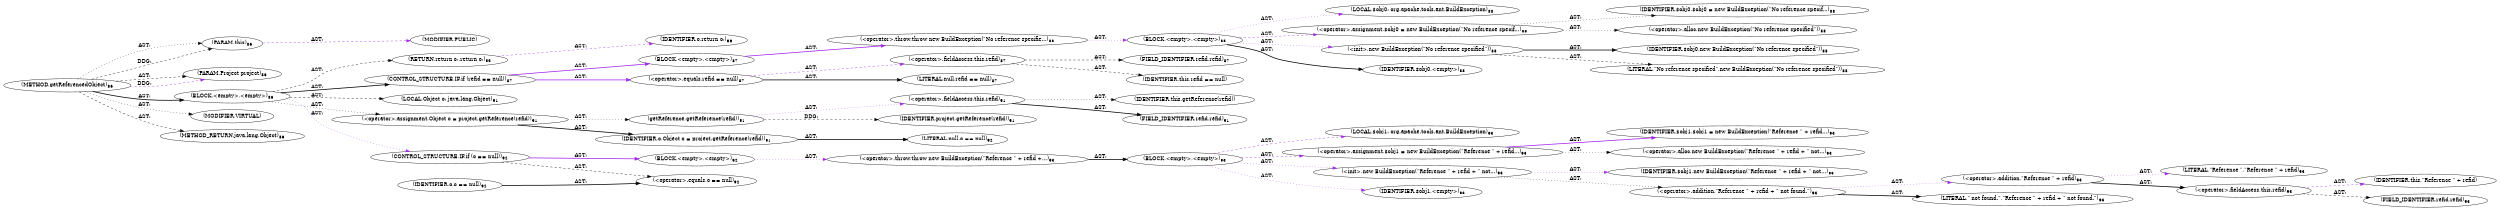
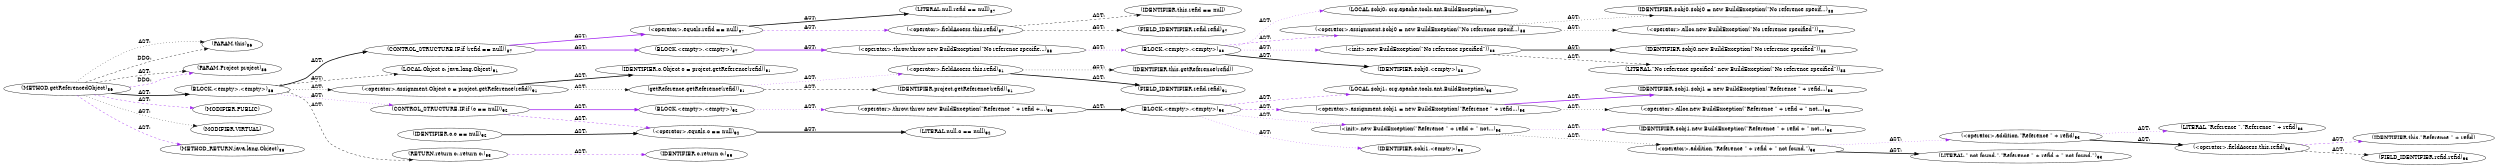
  digraph {
    rankdir=LR
    edge [color=black style=dotted]
    n1 [label=<(METHOD,getReferencedObject)<SUB>86</SUB>>]
    n2 [label=<(PARAM,this)<SUB>86</SUB>>]
    n3 [label=<(PARAM,Project project)<SUB>86</SUB>>]
    n4 [label=<(BLOCK,&lt;empty&gt;,&lt;empty&gt;)<SUB>86</SUB>>]
    n5 [label=<(MODIFIER,PUBLIC)>]
    n6 [label=<(MODIFIER,VIRTUAL)>]
    n7 [label=<(METHOD_RETURN,java.lang.Object)<SUB>86</SUB>>]
    n8 [label=<(CONTROL_STRUCTURE,IF,if (refid == null))<SUB>87</SUB>>]
    n9 [label=<(LOCAL,Object o: java.lang.Object)<SUB>91</SUB>>]
    n10 [label=<(&lt;operator&gt;.assignment,Object o = project.getReference(refid))<SUB>91</SUB>>]
    n11 [label=<(CONTROL_STRUCTURE,IF,if (o == null))<SUB>92</SUB>>]
    n12 [label=<(RETURN,return o;,return o;)<SUB>95</SUB>>]
    n13 [label=<(&lt;operator&gt;.equals,refid == null)<SUB>87</SUB>>]
    n14 [label=<(BLOCK,&lt;empty&gt;,&lt;empty&gt;)<SUB>87</SUB>>]
    n15 [label=<(IDENTIFIER,o,Object o = project.getReference(refid))<SUB>91</SUB>>]
    n16 [label=<(getReference,getReference(refid))<SUB>91</SUB>>]
    n17 [label=<(&lt;operator&gt;.equals,o == null)<SUB>92</SUB>>]
    n18 [label=<(BLOCK,&lt;empty&gt;,&lt;empty&gt;)<SUB>92</SUB>>]
    n19 [label=<(IDENTIFIER,o,return o;)<SUB>99</SUB>>]
    n20 [label=<(&lt;operator&gt;.fieldAccess,this.refid)<SUB>87</SUB>>]
    n21 [label=<(LITERAL,null,refid == null)<SUB>87</SUB>>]
    n22 [label=<(&lt;operator&gt;.throw,throw new BuildException(&quot;No reference specifie...)<SUB>88</SUB>>]
    n23 [label=<(IDENTIFIER,this,refid == null)>]
    n24 [label=<(FIELD_IDENTIFIER,refid,refid)<SUB>87</SUB>>]
    n25 [label=<(BLOCK,&lt;empty&gt;,&lt;empty&gt;)<SUB>88</SUB>>]
    n26 [label=<(LOCAL,$obj0: org.apache.tools.ant.BuildException)<SUB>88</SUB>>]
    n27 [label=<(&lt;operator&gt;.assignment,$obj0 = new BuildException(&quot;No reference specif...)<SUB>88</SUB>>]
    n28 [label=<(&lt;init&gt;,new BuildException(&quot;No reference specified&quot;))<SUB>88</SUB>>]
    n29 [label=<(IDENTIFIER,$obj0,&lt;empty&gt;)<SUB>88</SUB>>]
    n30 [label=<(IDENTIFIER,$obj0,$obj0 = new BuildException(&quot;No reference specif...)<SUB>88</SUB>>]
    n31 [label=<(&lt;operator&gt;.alloc,new BuildException(&quot;No reference specified&quot;))<SUB>88</SUB>>]
    n32 [label=<(IDENTIFIER,$obj0,new BuildException(&quot;No reference specified&quot;))<SUB>88</SUB>>]
    n33 [label=<(LITERAL,&quot;No reference specified&quot;,new BuildException(&quot;No reference specified&quot;))<SUB>88</SUB>>]
    n34 [label=<(IDENTIFIER,project,getReference(refid))<SUB>91</SUB>>]
    n35 [label=<(&lt;operator&gt;.fieldAccess,this.refid)<SUB>91</SUB>>]
    n36 [label=<(IDENTIFIER,this,getReference(refid))>]
    n37 [label=<(FIELD_IDENTIFIER,refid,refid)<SUB>91</SUB>>]
    n38 [label=<(LITERAL,null,o == null)<SUB>92</SUB>>]
    n39 [label=<(&lt;operator&gt;.throw,throw new BuildException(&quot;Reference &quot; + refid +...)<SUB>93</SUB>>]
    n40 [label=<(IDENTIFIER,o,o == null)<SUB>92</SUB>>]
    n41 [label=<(BLOCK,&lt;empty&gt;,&lt;empty&gt;)<SUB>93</SUB>>]
    n42 [label=<(LOCAL,$obj1: org.apache.tools.ant.BuildException)<SUB>93</SUB>>]
    n43 [label=<(&lt;operator&gt;.assignment,$obj1 = new BuildException(&quot;Reference &quot; + refid...)<SUB>93</SUB>>]
    n44 [label=<(&lt;init&gt;,new BuildException(&quot;Reference &quot; + refid + &quot; not...)<SUB>93</SUB>>]
    n45 [label=<(IDENTIFIER,$obj1,&lt;empty&gt;)<SUB>93</SUB>>]
    n46 [label=<(IDENTIFIER,$obj1,$obj1 = new BuildException(&quot;Reference &quot; + refid...)<SUB>93</SUB>>]
    n47 [label=<(&lt;operator&gt;.alloc,new BuildException(&quot;Reference &quot; + refid + &quot; not...)<SUB>93</SUB>>]
    n48 [label=<(IDENTIFIER,$obj1,new BuildException(&quot;Reference &quot; + refid + &quot; not...)<SUB>93</SUB>>]
    n49 [label=<(&lt;operator&gt;.addition,&quot;Reference &quot; + refid + &quot; not found.&quot;)<SUB>93</SUB>>]
    n50 [label=<(&lt;operator&gt;.addition,&quot;Reference &quot; + refid)<SUB>93</SUB>>]
    n51 [label=<(LITERAL,&quot; not found.&quot;,&quot;Reference &quot; + refid + &quot; not found.&quot;)<SUB>93</SUB>>]
    n52 [label=<(LITERAL,&quot;Reference &quot;,&quot;Reference &quot; + refid)<SUB>93</SUB>>]
    n53 [label=<(&lt;operator&gt;.fieldAccess,this.refid)<SUB>93</SUB>>]
    n54 [label=<(IDENTIFIER,this,&quot;Reference &quot; + refid)>]
    n55 [label=<(FIELD_IDENTIFIER,refid,refid)<SUB>93</SUB>>]
    n1 -> n2 [label="AST: "]
    n1 -> n2 [label="DDG: " style=dashed]
    n1 -> n3 [label="AST: " style=dashed]
    n1 -> n3 [color=purple label="DDG: " style=dashed]
    n1 -> n4 [label="AST: " style=bold]
-   n2 -> n5 [color=purple label="AST: " style=dashed]
+   n1 -> n5 [color=purple label="AST: " style=dashed]
    n1 -> n6 [label="AST: "]
-   n1 -> n7 [label="AST: " style=dashed]
+   n1 -> n7 [color=purple label="AST: " style=dashed]
    n4 -> n8 [label="AST: " style=bold]
    n4 -> n9 [label="AST: " style=dashed]
    n4 -> n10 [label="AST: "]
    n4 -> n11 [color=purple label="AST: "]
    n4 -> n12 [label="AST: " style=dashed]
    n8 -> n13 [color=purple label="AST: " style=bold]
    n8 -> n14 [color=purple label="AST: " style=bold]
    n10 -> n15 [label="AST: " style=bold]
    n10 -> n16 [label="AST: "]
-   n11 -> n17 [label="AST: " style=dashed]
+   n11 -> n17 [color=purple label="AST: " style=dashed]
    n11 -> n18 [color=purple label="AST: " style=bold]
    n12 -> n19 [color=purple label="AST: " style=dashed]
    n13 -> n20 [color=purple label="AST: " style=dashed]
    n13 -> n21 [label="AST: " style=bold]
    n14 -> n22 [color=purple label="AST: " style=bold]
-   n16 -> n34 [label="DDG: " style=dashed]
+   n16 -> n34 [label="AST: " style=dashed]
    n16 -> n35 [color=purple label="AST: "]
-   n15 -> n38 [label="AST: " style=bold]
+   n17 -> n38 [label="AST: " style=bold]
    n18 -> n39 [color=purple label="AST: "]
    n20 -> n23 [label="AST: " style=dashed]
    n20 -> n24 [label="AST: " style=dashed]
    n22 -> n25 [color=purple label="AST: "]
    n25 -> n26 [color=purple label="AST: "]
    n25 -> n27 [color=purple label="AST: " style=dashed]
    n25 -> n28 [color=purple label="AST: "]
    n25 -> n29 [label="AST: " style=bold]
    n27 -> n30 [label="AST: "]
    n27 -> n31 [label="AST: "]
    n28 -> n32 [label="AST: " style=bold]
    n28 -> n33 [label="AST: " style=dashed]
    n35 -> n36 [label="AST: "]
    n35 -> n37 [label="AST: " style=bold]
    n39 -> n41 [label="AST: " style=bold]
    n40 -> n17 [label="AST: " style=bold]
    n41 -> n42 [color=purple label="AST: " style=dashed]
    n41 -> n43 [color=purple label="AST: " style=dashed]
    n41 -> n44 [color=purple label="AST: "]
    n41 -> n45 [color=purple label="AST: "]
    n43 -> n46 [color=purple label="AST: " style=bold]
    n43 -> n47 [label="AST: "]
    n44 -> n48 [color=purple label="AST: "]
    n44 -> n49 [label="AST: "]
    n49 -> n50 [color=purple label="AST: "]
    n49 -> n51 [label="AST: " style=bold]
    n50 -> n52 [color=purple label="AST: "]
    n50 -> n53 [label="AST: " style=bold]
    n53 -> n54 [color=purple label="AST: " style=dashed]
    n53 -> n55 [label="AST: " style=dashed]
  }
